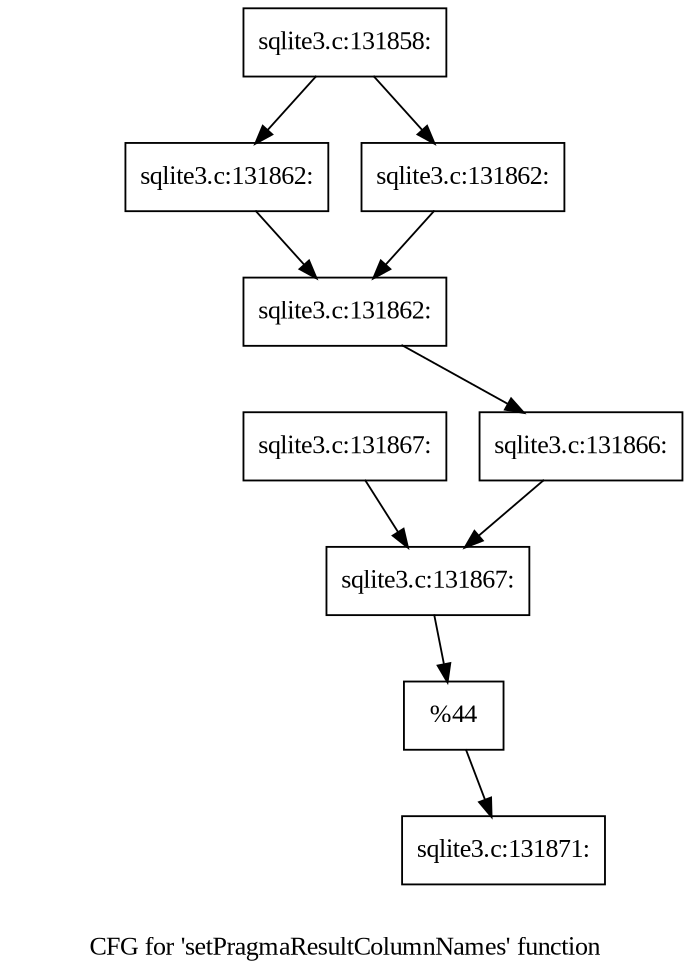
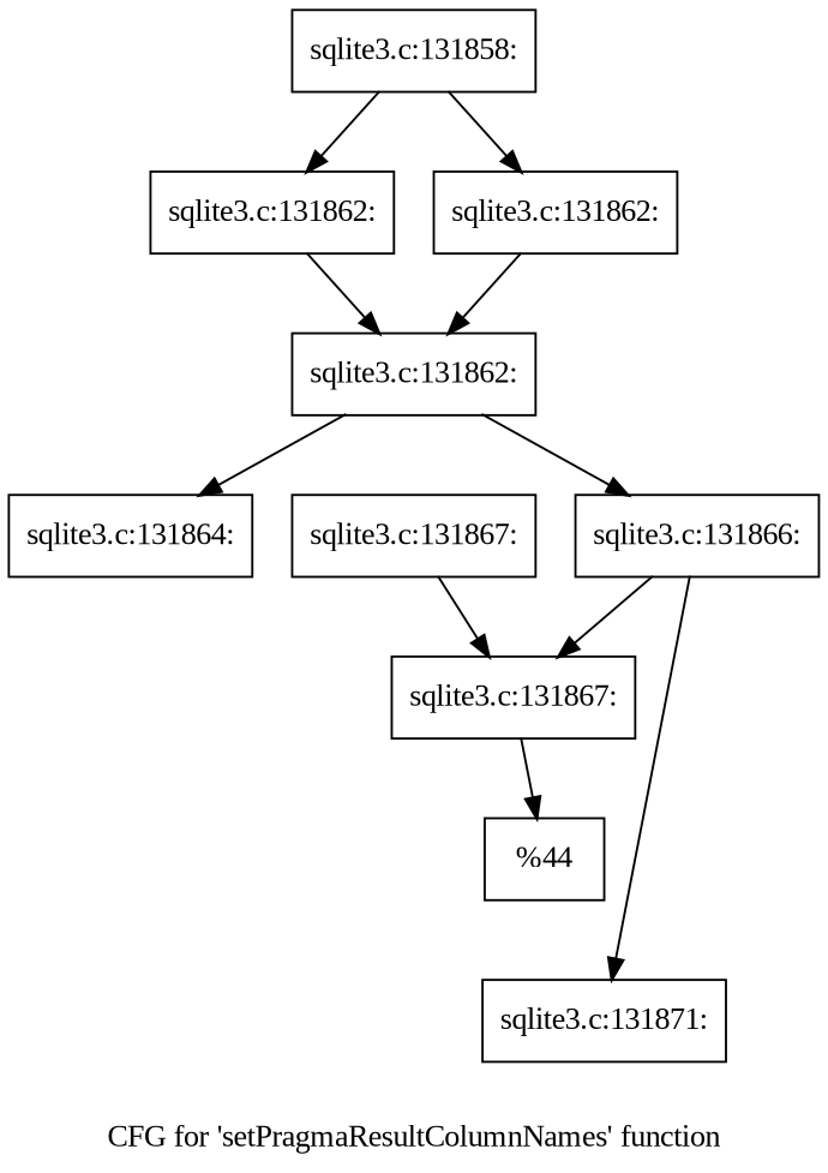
  digraph {
    fontname="Liberation Serif"
    label="CFG for 'setPragmaResultColumnNames' function"
    node [fontname="Liberation Serif" shape=record]
    edge [fontname="Liberation Serif"]
    n1 [label="{sqlite3.c:131858:}"]
    n2 [label="{sqlite3.c:131862:}"]
    n3 [label="{sqlite3.c:131862:}"]
    n4 [label="{sqlite3.c:131862:}"]
+   n5 [label="{sqlite3.c:131864:}"]
    n6 [label="{sqlite3.c:131866:}"]
    n7 [label="{sqlite3.c:131867:}"]
    n8 [label="{sqlite3.c:131871:}"]
    n9 [label="{%44}"]
    n10 [label="{sqlite3.c:131867:}"]
    n1 -> n2
    n1 -> n3
    n2 -> n4
    n3 -> n4
+   n4 -> n5
    n4 -> n6
    n6 -> n7
    n7 -> n9
-   n9 -> n8
+   n6 -> n8
    n10 -> n7
  }
